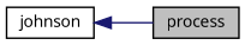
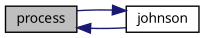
  digraph {
    rankdir=LR
    fontname="Noto Sans"
    node [color=black fontname="Noto Sans" fontsize=10 shape=record style=filled]
    edge [color=midnightblue dir=back fontname="Noto Sans" fontsize=10 labelfontname=Helvetica labelfontsize=10 style=solid]
    n1 [fillcolor=grey75 fontcolor=black height=0.2 label=process width=0.4]
    n2 [fillcolor=white height=0.2 label=johnson width=0.4]
+   n1 -> n2
    n2 -> n1
  }
